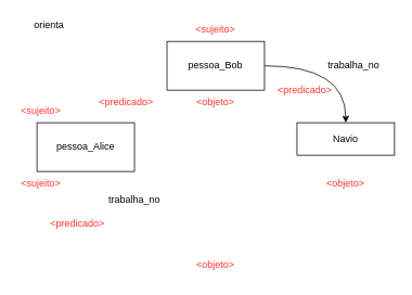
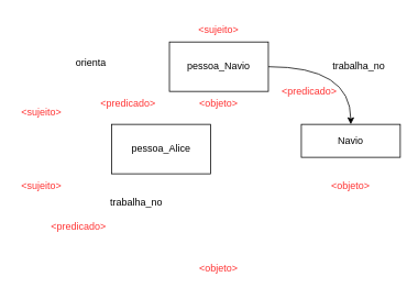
  <mxCell id="0" />
  <mxCell id="1" parent="0" />
- <mxCell id="2" value="pessoa_Alice" style="rounded=0;whiteSpace=wrap;html=1;" parent="1" vertex="1"><mxGeometry x="45" y="150" width="120" height="60" as="geometry" /></mxCell>
+ <mxCell id="2" value="pessoa_Alice" style="rounded=0;whiteSpace=wrap;html=1;" parent="1" vertex="1"><mxGeometry x="135" y="150" width="120" height="60" as="geometry" /></mxCell>
  <mxCell id="3" style="edgeStyle=orthogonalEdgeStyle;curved=1;rounded=0;orthogonalLoop=1;jettySize=auto;html=1;" parent="1" source="4" target="7" edge="1"><mxGeometry relative="1" as="geometry" /></mxCell>
- <mxCell id="4" value="pessoa_Bob" style="rounded=0;whiteSpace=wrap;html=1;" parent="1" vertex="1"><mxGeometry x="205" y="50" width="120" height="60" as="geometry" /></mxCell>
- <mxCell id="5" value="orienta" style="text;html=1;strokeColor=none;fillColor=none;align=center;verticalAlign=middle;whiteSpace=wrap;rounded=0;" parent="1" vertex="1"><mxGeometry x="30" y="15" width="60" height="30" as="geometry" /></mxCell>
+ <mxCell id="4" value="pessoa_Navio" style="rounded=0;whiteSpace=wrap;html=1;" parent="1" vertex="1"><mxGeometry x="205" y="50" width="120" height="60" as="geometry" /></mxCell>
+ <mxCell id="5" value="orienta" style="text;html=1;strokeColor=none;fillColor=none;align=center;verticalAlign=middle;whiteSpace=wrap;rounded=0;" parent="1" vertex="1"><mxGeometry x="80" y="60" width="60" height="30" as="geometry" /></mxCell>
  <mxCell id="6" value="trabalha_no" style="text;html=1;strokeColor=none;fillColor=none;align=center;verticalAlign=middle;whiteSpace=wrap;rounded=0;" parent="1" vertex="1"><mxGeometry x="135" y="230" width="60" height="30" as="geometry" /></mxCell>
  <mxCell id="7" value="Navio" style="rounded=0;whiteSpace=wrap;html=1;" parent="1" vertex="1"><mxGeometry x="365" y="150" width="120" height="40" as="geometry" /></mxCell>
  <mxCell id="8" value="trabalha_no" style="text;html=1;strokeColor=none;fillColor=none;align=center;verticalAlign=middle;whiteSpace=wrap;rounded=0;" parent="1" vertex="1"><mxGeometry x="405" y="65" width="60" height="30" as="geometry" /></mxCell>
  <mxCell id="9" value="&lt;font color=&quot;#ff3333&quot;&gt;&amp;lt;sujeito&amp;gt;&lt;/font&gt;" style="text;html=1;strokeColor=none;fillColor=none;align=center;verticalAlign=middle;whiteSpace=wrap;rounded=0;" parent="1" vertex="1"><mxGeometry x="20" y="120" width="60" height="30" as="geometry" /></mxCell>
  <mxCell id="10" value="&lt;font color=&quot;#ff3333&quot;&gt;&amp;lt;sujeito&amp;gt;&lt;/font&gt;" style="text;html=1;strokeColor=none;fillColor=none;align=center;verticalAlign=middle;whiteSpace=wrap;rounded=0;" parent="1" vertex="1"><mxGeometry x="235" y="20" width="60" height="30" as="geometry" /></mxCell>
  <mxCell id="11" value="&lt;font color=&quot;#ff3333&quot;&gt;&amp;lt;objeto&amp;gt;&lt;/font&gt;" style="text;html=1;strokeColor=none;fillColor=none;align=center;verticalAlign=middle;whiteSpace=wrap;rounded=0;" parent="1" vertex="1"><mxGeometry x="235" y="110" width="60" height="30" as="geometry" /></mxCell>
  <mxCell id="12" value="&lt;font color=&quot;#ff3333&quot;&gt;&amp;lt;predicado&amp;gt;&lt;/font&gt;" style="text;html=1;strokeColor=none;fillColor=none;align=center;verticalAlign=middle;whiteSpace=wrap;rounded=0;" parent="1" vertex="1"><mxGeometry x="125" y="110" width="60" height="30" as="geometry" /></mxCell>
  <mxCell id="13" value="&lt;font color=&quot;#ff3333&quot;&gt;&amp;lt;objeto&amp;gt;&lt;/font&gt;" style="text;html=1;strokeColor=none;fillColor=none;align=center;verticalAlign=middle;whiteSpace=wrap;rounded=0;" parent="1" vertex="1"><mxGeometry x="395" y="210" width="60" height="30" as="geometry" /></mxCell>
  <mxCell id="14" value="&lt;font color=&quot;#ff3333&quot;&gt;&amp;lt;predicado&amp;gt;&lt;/font&gt;" style="text;html=1;strokeColor=none;fillColor=none;align=center;verticalAlign=middle;whiteSpace=wrap;rounded=0;" parent="1" vertex="1"><mxGeometry x="345" y="95" width="60" height="30" as="geometry" /></mxCell>
  <mxCell id="15" value="&lt;font color=&quot;#ff3333&quot;&gt;&amp;lt;predicado&amp;gt;&lt;/font&gt;" style="text;html=1;strokeColor=none;fillColor=none;align=center;verticalAlign=middle;whiteSpace=wrap;rounded=0;" parent="1" vertex="1"><mxGeometry x="65" y="260" width="60" height="30" as="geometry" /></mxCell>
  <mxCell id="16" value="&lt;font color=&quot;#ff3333&quot;&gt;&amp;lt;objeto&amp;gt;&lt;/font&gt;" style="text;html=1;strokeColor=none;fillColor=none;align=center;verticalAlign=middle;whiteSpace=wrap;rounded=0;" parent="1" vertex="1"><mxGeometry x="235" y="310" width="60" height="30" as="geometry" /></mxCell>
  <mxCell id="17" value="&lt;font color=&quot;#ff3333&quot;&gt;&amp;lt;sujeito&amp;gt;&lt;/font&gt;" style="text;html=1;strokeColor=none;fillColor=none;align=center;verticalAlign=middle;whiteSpace=wrap;rounded=0;" parent="1" vertex="1"><mxGeometry x="20" y="210" width="60" height="30" as="geometry" /></mxCell>
